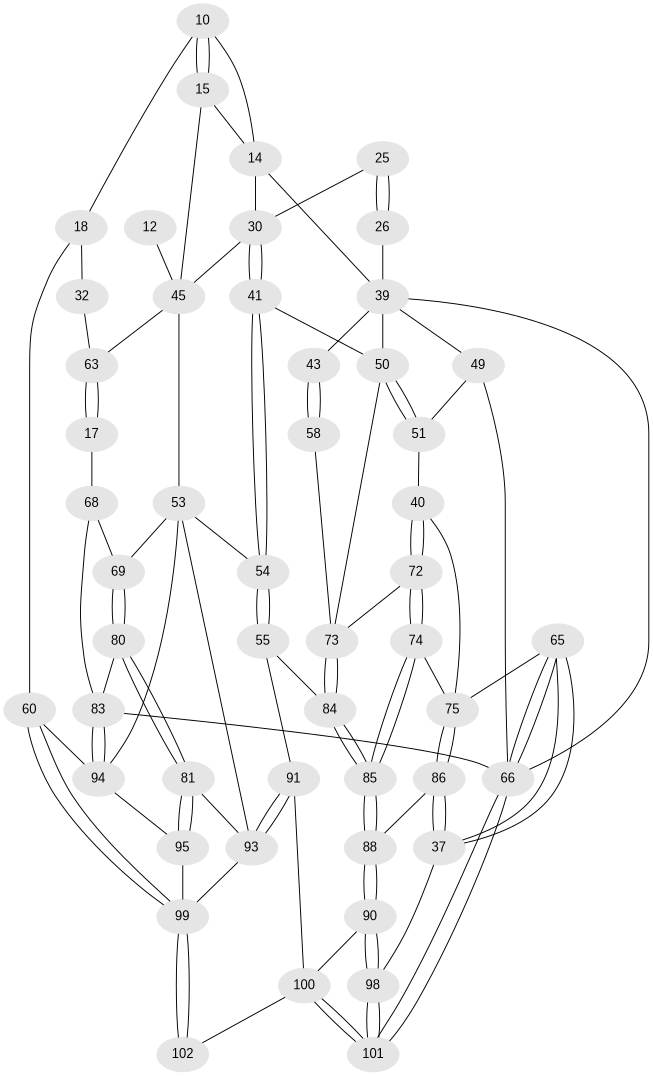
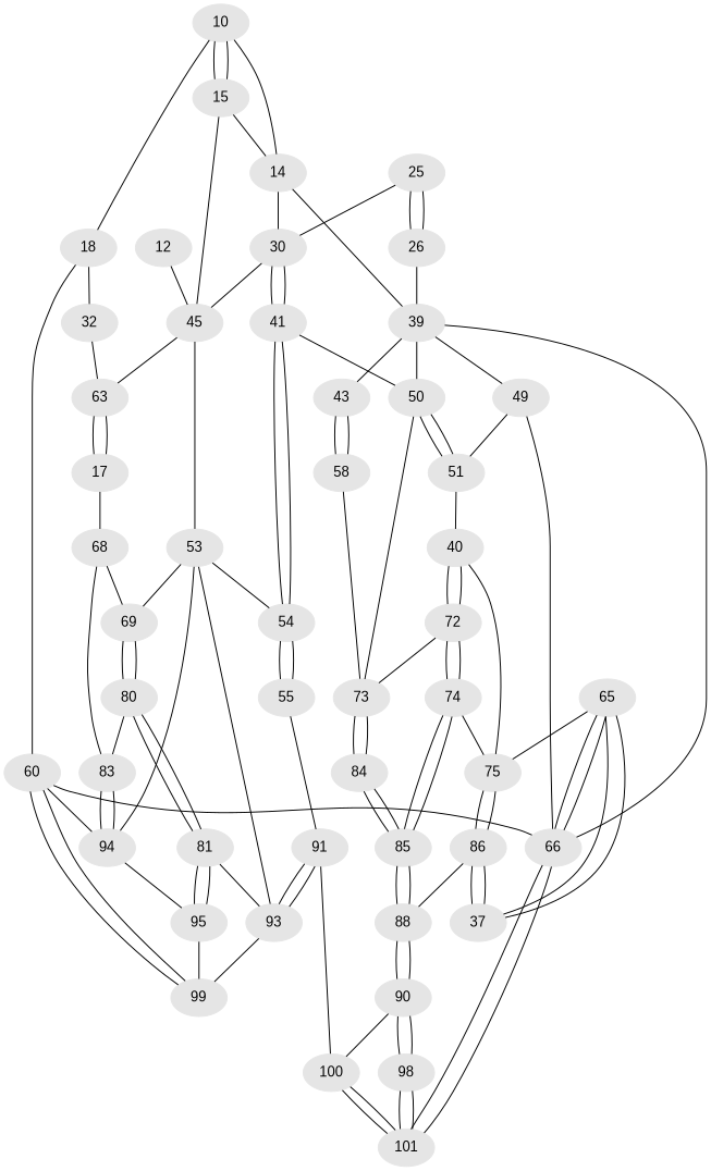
  graph {
    fontname="Liberation Sans"
    node [color=gray90 fontname="Liberation Sans" style=filled]
    edge [fontname="Liberation Sans"]
    10 [super="+9"]
    14 [super="+6+13+7+11"]
    15
    18 [super="+17"]
    30 [super="+24"]
    39 [super="+27+37+5"]
    45 [super="+29+44"]
    32 [super="+19+31"]
    60 [super="+2"]
    12
    63 [super="+46+47"]
    53 [super="+52"]
    41
    43 [super="+42"]
    49 [super="+38+36"]
    50 [super="+40"]
    66 [super="+3+64"]
    94 [super="+62"]
    99 [super="+96+97"]
    25 [super="+23"]
    26 [super="+22"]
    54
    n23 [label=17]
    58
    51
    73 [super="+59"]
    101
    55
    69
    93 [super="+82+77"]
    n31 [label=40]
    84 [super="+56"]
    75 [super="+71"]
    72
    80
    91 [super="+78+79"]
    85
    100 [super="+92+89"]
    95
-   102
    68
    65
    n43 [label=37]
    98
    86
    83 [super="+76"]
    81
    74
    88
    90
    10 -- 14
    10 -- 15 [weight=2]
    10 -- 15
    10 -- 18
    14 -- 30
    14 -- 39
    15 -- 14 [weight=2]
    15 -- 45
    18 -- 32 [weight=2]
    18 -- 60 [weight=2]
    30 -- 45
    30 -- 41
    30 -- 41
    39 -- 43
    39 -- 49
    39 -- 50 [weight=2]
    39 -- 66
    45 -- 63
    45 -- 53
    32 -- 63
-   83 -- 66 [weight=2]
+   60 -- 66 [weight=2]
    60 -- 94
    60 -- 99
    60 -- 99
    12 -- 45
    63 -- n23 [weight=2]
    63 -- n23
    53 -- 94
    53 -- 54
    53 -- 69
    53 -- 93
    41 -- 50
    41 -- 54
    41 -- 54
    43 -- 58 [weight=2]
    43 -- 58
    49 -- 66 [weight=2]
    49 -- 51
    50 -- 51
    50 -- 51
    50 -- 73
    66 -- 101
    66 -- 101
    94 -- 95
-   99 -- 102 [weight=2]
-   99 -- 102
    25 -- 30
    25 -- 26 [weight=2]
    25 -- 26
    26 -- 39 [weight=2]
    54 -- 55
    54 -- 55
    n23 -- 68
    58 -- 73
    51 -- n31
    73 -- 84 [weight=2]
    73 -- 84
-   55 -- 84
    55 -- 91
    69 -- 80
    69 -- 80
    93 -- 99
    n31 -- 75
    n31 -- 72
    n31 -- 72
    84 -- 85
    84 -- 85
    75 -- 86
    75 -- 86
    72 -- 73
    72 -- 74
    72 -- 74
    80 -- 83
    80 -- 81
    80 -- 81
    91 -- 93 [weight=2]
    91 -- 93
    91 -- 100 [weight=2]
    85 -- 88
    85 -- 88
    100 -- 101
    100 -- 101
-   100 -- 102
    95 -- 99
    68 -- 69
    68 -- 83
    65 -- 66 [weight=2]
    65 -- 66
    65 -- 75
    65 -- n43
    65 -- n43
-   n43 -- 98
    98 -- 101
    98 -- 101
    86 -- n43
    86 -- n43
    86 -- 88
    83 -- 94 [weight=2]
    83 -- 94
    81 -- 93
    81 -- 95
    81 -- 95
    74 -- 75
    74 -- 85
    74 -- 85
    88 -- 90
    88 -- 90
    90 -- 100
    90 -- 98
    90 -- 98
  }
